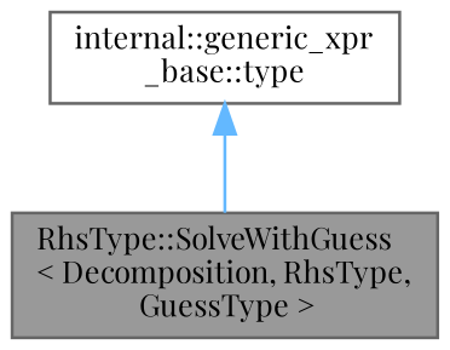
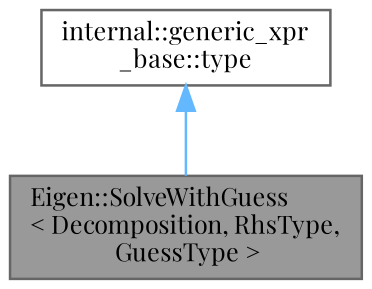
  digraph {
    fontname="Playfair Display"
    node [color=gray40 fontname="Playfair Display" fontsize=10 shape=box style=filled]
-   n1 [fillcolor=grey60 fontcolor=black height=0.2 label="RhsType::SolveWithGuess\l\< Decomposition, RhsType,\l GuessType \>" width=0.4]
+   n1 [fillcolor=grey60 fontcolor=black height=0.2 label="Eigen::SolveWithGuess\l\< Decomposition, RhsType,\l GuessType \>" width=0.4]
    n2 [fillcolor=white height=0.2 label="internal::generic_xpr\l_base::type" width=0.4]
    n2 -> n1 [color=steelblue1 dir=back fontname="Playfair Display" fontsize=10 labelfontname=Helvetica labelfontsize=10 style=solid]
  }
